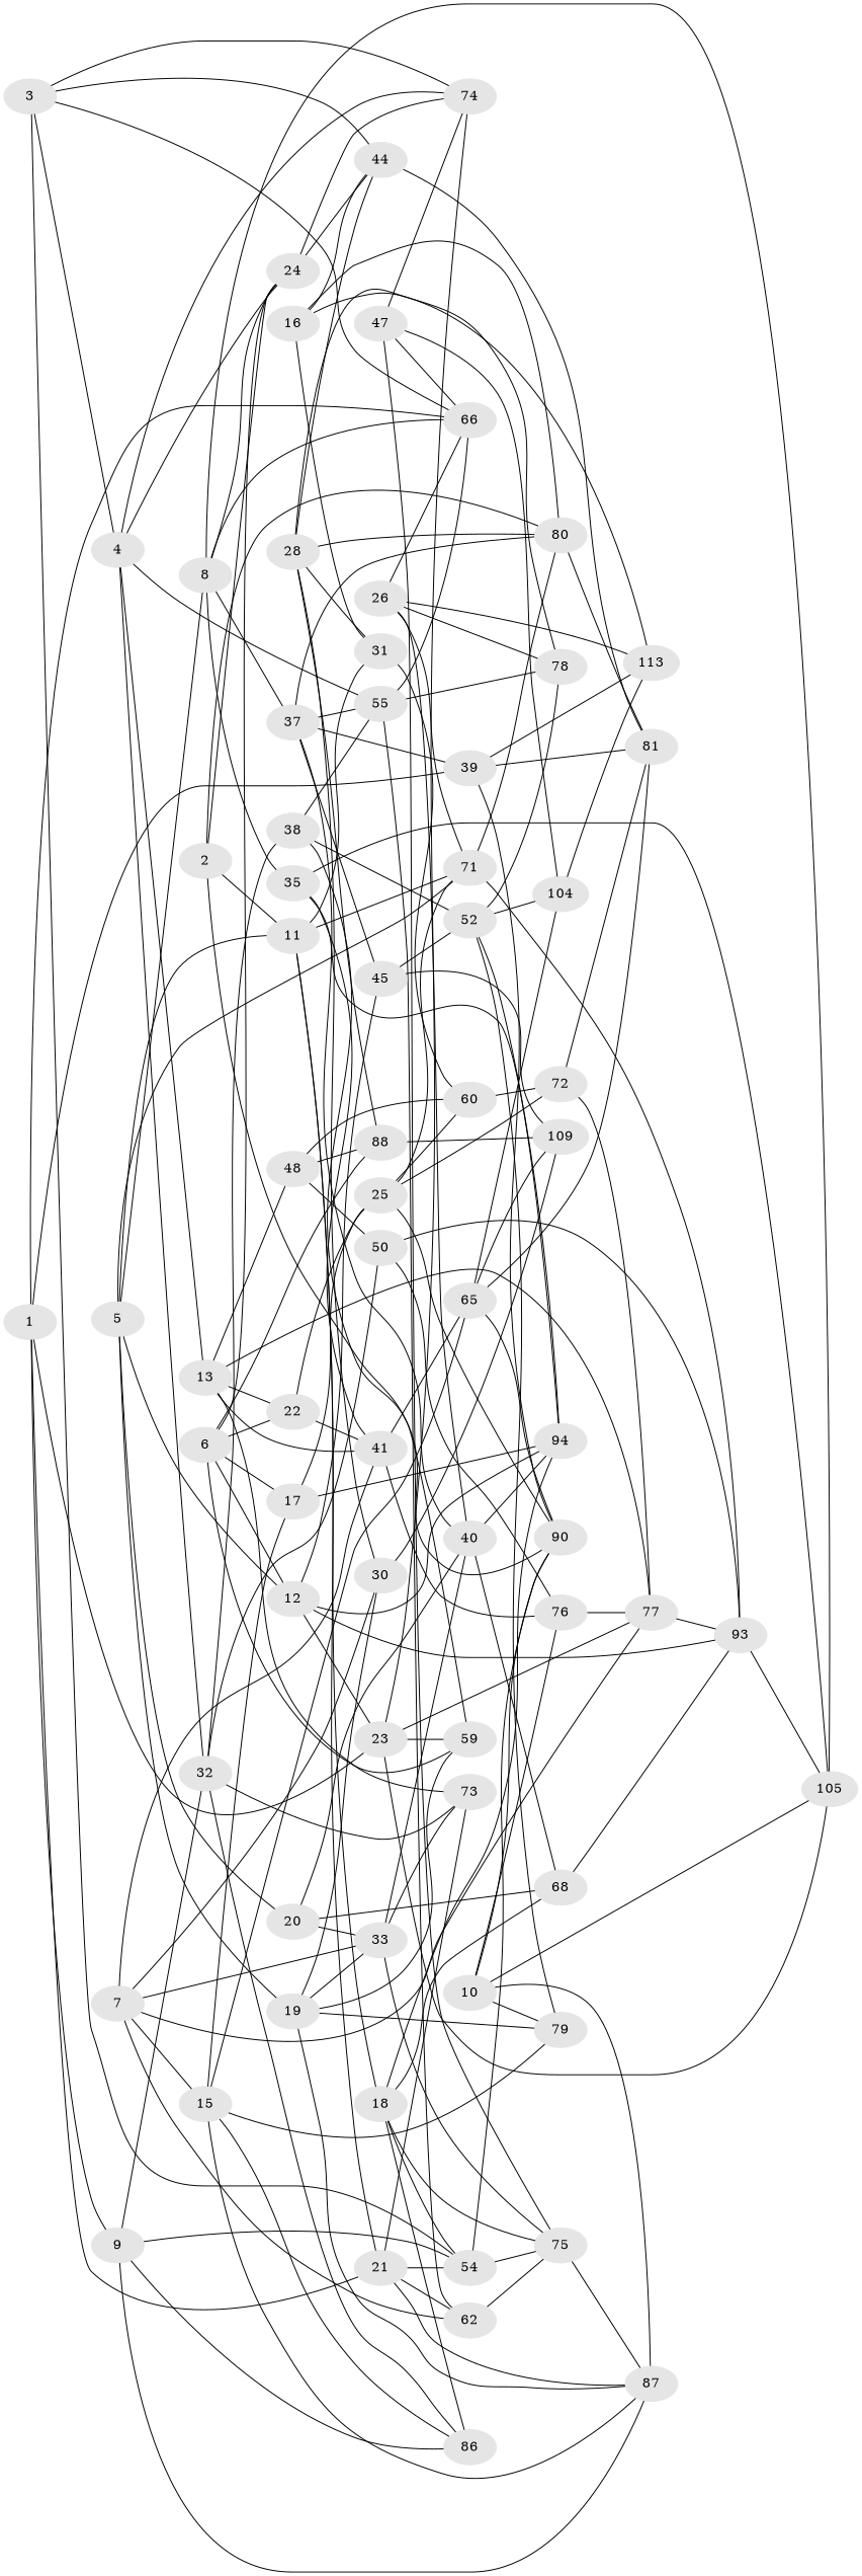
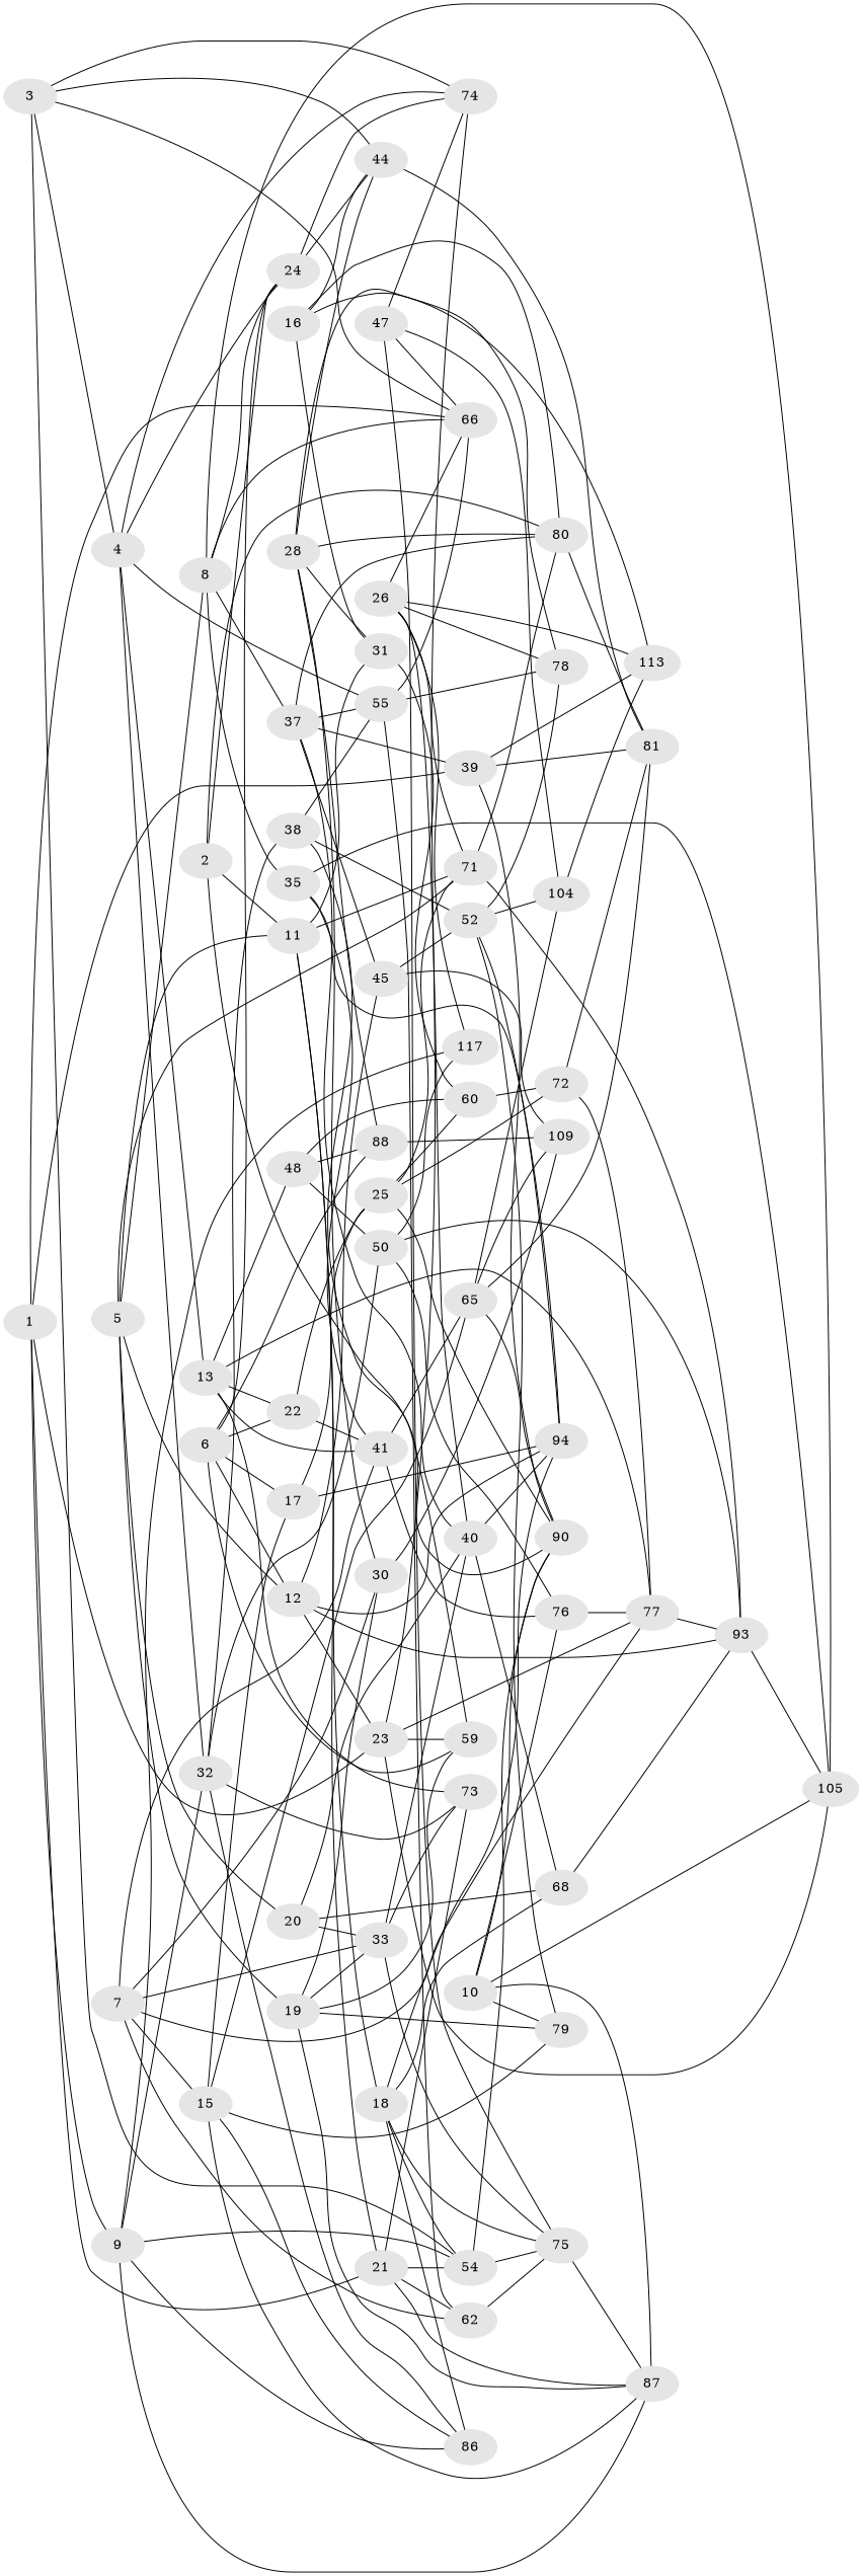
  graph {
    rankdir=LR
    node [color=gray90 style=filled]
    1 [super="+69"]
    9 [super="+46"]
    21 [super="+51"]
    23 [super="+43"]
    39 [super="+54"]
    66 [super="+83"]
    n7 [label=54 super="+110"]
    32 [super="+98"]
    86
    87 [super="+92"]
+   117
    62
    73
    74 [super="+82"]
    59
    77 [super="+102"]
    105 [super="+116"]
    90 [super="+112"]
    113
    81 [super="+115"]
    11 [super="+27"]
    n22 [label=71 super="+91"]
    18 [super="+64"]
    31
    2
    24 [super="+42"]
    80 [super="+95"]
    44 [super="+49"]
    3 [super="+107"]
    4 [super="+29"]
    13 [super="+14"]
    55 [super="+101"]
    75 [super="+103"]
    22
    41 [super="+53"]
    48
    38
    50 [super="+63"]
    78
    5 [super="+58"]
    8 [super="+114"]
    12 [super="+108"]
    19 [super="+85"]
    20
    35
    37 [super="+67"]
    45
    93 [super="+96"]
    94 [super="+100"]
    30
    33 [super="+89"]
    79
    68
    40 [super="+84"]
    6 [super="+61"]
    17
    88
    25 [super="+97"]
    109
    7 [super="+56"]
    15 [super="+71"]
    65 [super="+106"]
    76
    10 [super="+34"]
    60
    52 [super="+111"]
    104
    16
    72
    26 [super="+36"]
    28 [super="+99"]
    47
    1 -- 9
    1 -- 21
    1 -- 23
    1 -- 39 [weight=2]
    1 -- 66
    9 -- n7
    9 -- 32
    9 -- 86
    9 -- 87
+   9 -- 117
    21 -- n7
    21 -- 87
    21 -- 62
    21 -- 73
    23 -- 74
    23 -- 59
    23 -- 77
    23 -- 105
    39 -- 90
    39 -- 113
    39 -- 81
    n7 -- 90
    n7 -- 75
    32 -- 86
    32 -- 73
    32 -- 38
    32 -- 50
    62 -- 75
    77 -- 93
    11 -- 21
    11 -- n22
    11 -- 18
    11 -- 31
    n22 -- 80
    n22 -- 93
    18 -- n7
    18 -- 86
    18 -- 75
    18 -- 94
    18 -- 68
    31 -- 60
    2 -- 90
    2 -- 11
    2 -- 24
    2 -- 80
    24 -- 74
    24 -- 44
    80 -- 81
    44 -- 81 [weight=2]
    3 -- 66
    3 -- n7
    3 -- 74 [weight=2]
    3 -- 44
    3 -- 4
    4 -- 32
    4 -- 74
    4 -- 24
    4 -- 13
    4 -- 55
    13 -- 73
    13 -- 77
    13 -- 22
    13 -- 41
    13 -- 48
    55 -- 66
    55 -- 62
    55 -- 78
    75 -- 87
    22 -- 41
    22 -- 25
    41 -- 65
    41 -- 76
    48 -- 50
    48 -- 88
    48 -- 60
    38 -- 59
    38 -- 55
    38 -- 52
+   50 -- 117 [weight=2]
    50 -- 93
    50 -- 76
    5 -- 11
    5 -- n22
    5 -- 8
    5 -- 12
    5 -- 19
    5 -- 20
    8 -- 66
    8 -- 105
    8 -- 24
    8 -- 35
    8 -- 37
    12 -- 23
    12 -- 45
    12 -- 93
    12 -- 94
    19 -- 87
    19 -- 59
    19 -- 30
    19 -- 33
    19 -- 79
    20 -- 33
    20 -- 68
    20 -- 40
    35 -- 105
    35 -- 41
    35 -- 94
    37 -- 39
    37 -- 80
    37 -- 55
    37 -- 45
    37 -- 40
    45 -- 109
    45 -- 52
    93 -- 105
    30 -- 109
    33 -- 73
    33 -- 75
    33 -- 40
    68 -- 93
    40 -- 94
    40 -- 68
    6 -- 59
    6 -- 24
    6 -- 22
    6 -- 12
    6 -- 17
    6 -- 88
    17 -- 94
    17 -- 25
    88 -- 109
    25 -- 90
    25 -- n22
    25 -- 60
    25 -- 72
    7 -- 62
    7 -- 77
    7 -- 41
    7 -- 30
    7 -- 33
    7 -- 15
    15 -- 86
    15 -- 87
    15 -- 79
    15 -- 17
    15 -- 65
    65 -- 90
    65 -- 81
    65 -- 109
    65 -- 104
    76 -- 77
    10 -- 87
    10 -- 105 [weight=2]
    10 -- 90
    10 -- 79
    10 -- 76
    60 -- 72
    52 -- 78
    52 -- 94
    52 -- 79
    52 -- 104
    104 -- 113
    16 -- 31
    16 -- 80
    16 -- 44
    16 -- 78
    72 -- 77
    72 -- 81
    26 -- 66
+   26 -- 117
    26 -- 113
    26 -- n22
    26 -- 78
    26 -- 40
    28 -- 113
    28 -- 31
    28 -- 80
    28 -- 44
    28 -- 30
    28 -- 88
    47 -- 66
    47 -- 74
    47 -- 75
    47 -- 104
  }
